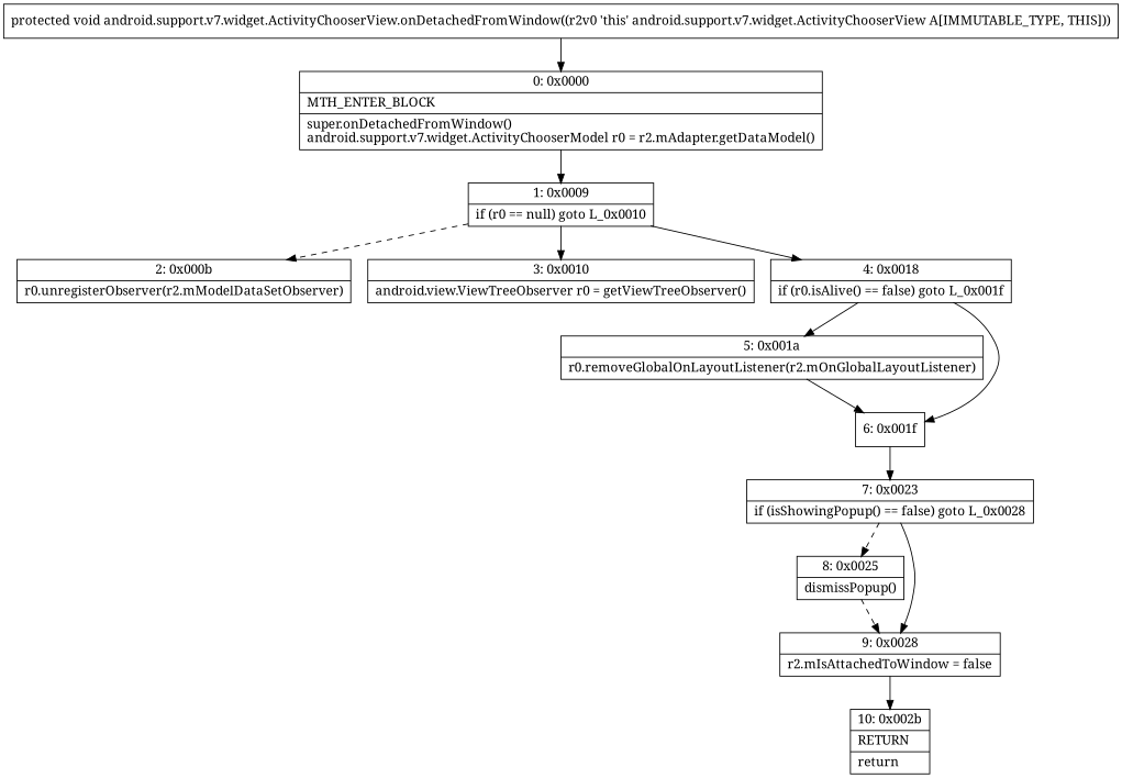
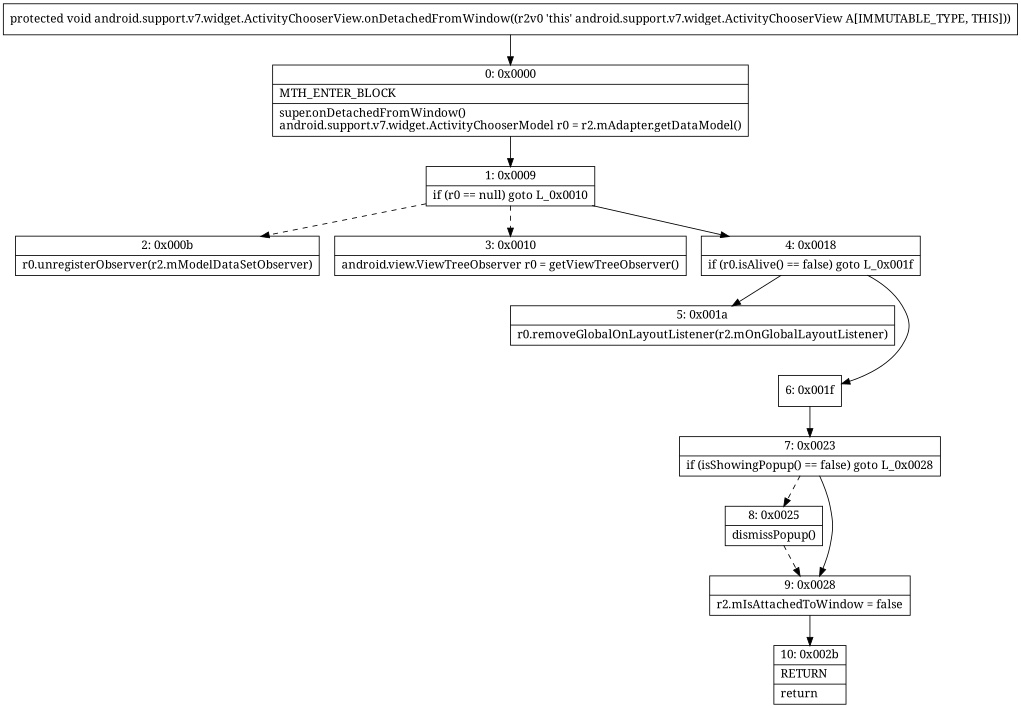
  digraph {
    fontname="Noto Serif"
    node [fontname="Noto Serif" shape=record]
    edge [fontname="Noto Serif"]
    n1 [label="{0\:\ 0x0000|MTH_ENTER_BLOCK\l|super.onDetachedFromWindow()\landroid.support.v7.widget.ActivityChooserModel r0 = r2.mAdapter.getDataModel()\l}"]
    n2 [label="{1\:\ 0x0009|if (r0 == null) goto L_0x0010\l}"]
    n3 [label="{2\:\ 0x000b|r0.unregisterObserver(r2.mModelDataSetObserver)\l}"]
    n4 [label="{3\:\ 0x0010|android.view.ViewTreeObserver r0 = getViewTreeObserver()\l}"]
    n5 [label="{4\:\ 0x0018|if (r0.isAlive() == false) goto L_0x001f\l}"]
    n6 [label="{5\:\ 0x001a|r0.removeGlobalOnLayoutListener(r2.mOnGlobalLayoutListener)\l}"]
    n7 [label="{6\:\ 0x001f}"]
    n8 [label="{7\:\ 0x0023|if (isShowingPopup() == false) goto L_0x0028\l}"]
    n9 [label="{8\:\ 0x0025|dismissPopup()\l}"]
    n10 [label="{9\:\ 0x0028|r2.mIsAttachedToWindow = false\l}"]
    n11 [label="{10\:\ 0x002b|RETURN\l|return\l}"]
    n12 [label="{protected void android.support.v7.widget.ActivityChooserView.onDetachedFromWindow((r2v0 'this' android.support.v7.widget.ActivityChooserView A[IMMUTABLE_TYPE, THIS])) }"]
    n1 -> n2
    n2 -> n3 [style=dashed]
-   n2 -> n4
+   n2 -> n4 [style=dashed]
    n2 -> n5
    n5 -> n6 [style=solid]
    n5 -> n7
-   n6 -> n7
    n7 -> n8
    n8 -> n9 [style=dashed]
    n8 -> n10
    n9 -> n10 [style=dashed]
    n10 -> n11
    n12 -> n1
  }
